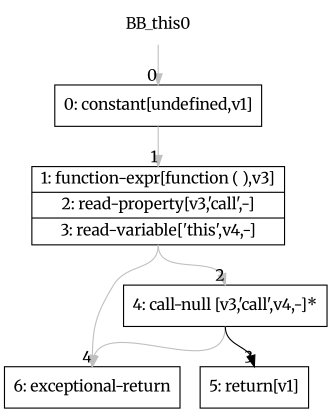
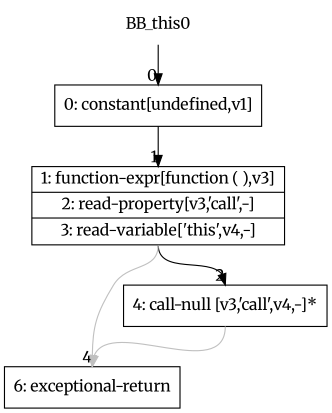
  digraph {
    fontname=Merriweather
    rankdir=TD
    node [fontname=Merriweather shape=record]
    edge [fontname=Merriweather headport=n tailport=s]
    n1 [label=BB_this0 shape=none]
    n2 [label="{0: constant[undefined,v1]}"]
    n3 [label="{1: function-expr[function ( ),v3]|2: read-property[v3,'call',-]|3: read-variable['this',v4,-]}"]
    n4 [label="{4: call-null [v3,'call',v4,-]*}"]
    n5 [label="{6: exceptional-return}"]
-   n6 [label="{5: return[v1]}"]
-   n1 -> n2 [headlabel="    0" color=gray]
-   n2 -> n3 [headlabel="      1" color=gray]
-   n3 -> n4 [headlabel="      2" color=gray]
+   n1 -> n2 [headlabel="    0"]
+   n2 -> n3 [headlabel="      1"]
+   n3 -> n4 [headlabel="      2"]
    n3 -> n5 [color=gray headlabel="      4"]
    n4 -> n5 [color=gray]
-   n4 -> n6 [headlabel="      3"]
  }
